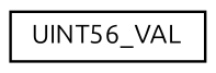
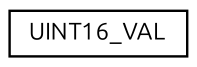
  digraph {
    rankdir=LR
    fontname=Ubuntu
-   n1 [color=black fillcolor=white fontname=Ubuntu fontsize=10 height=0.2 label=UINT56_VAL shape=record style=filled width=0.4]
+   n1 [color=black fillcolor=white fontname=Ubuntu fontsize=10 height=0.2 label=UINT16_VAL shape=record style=filled width=0.4]
  }
